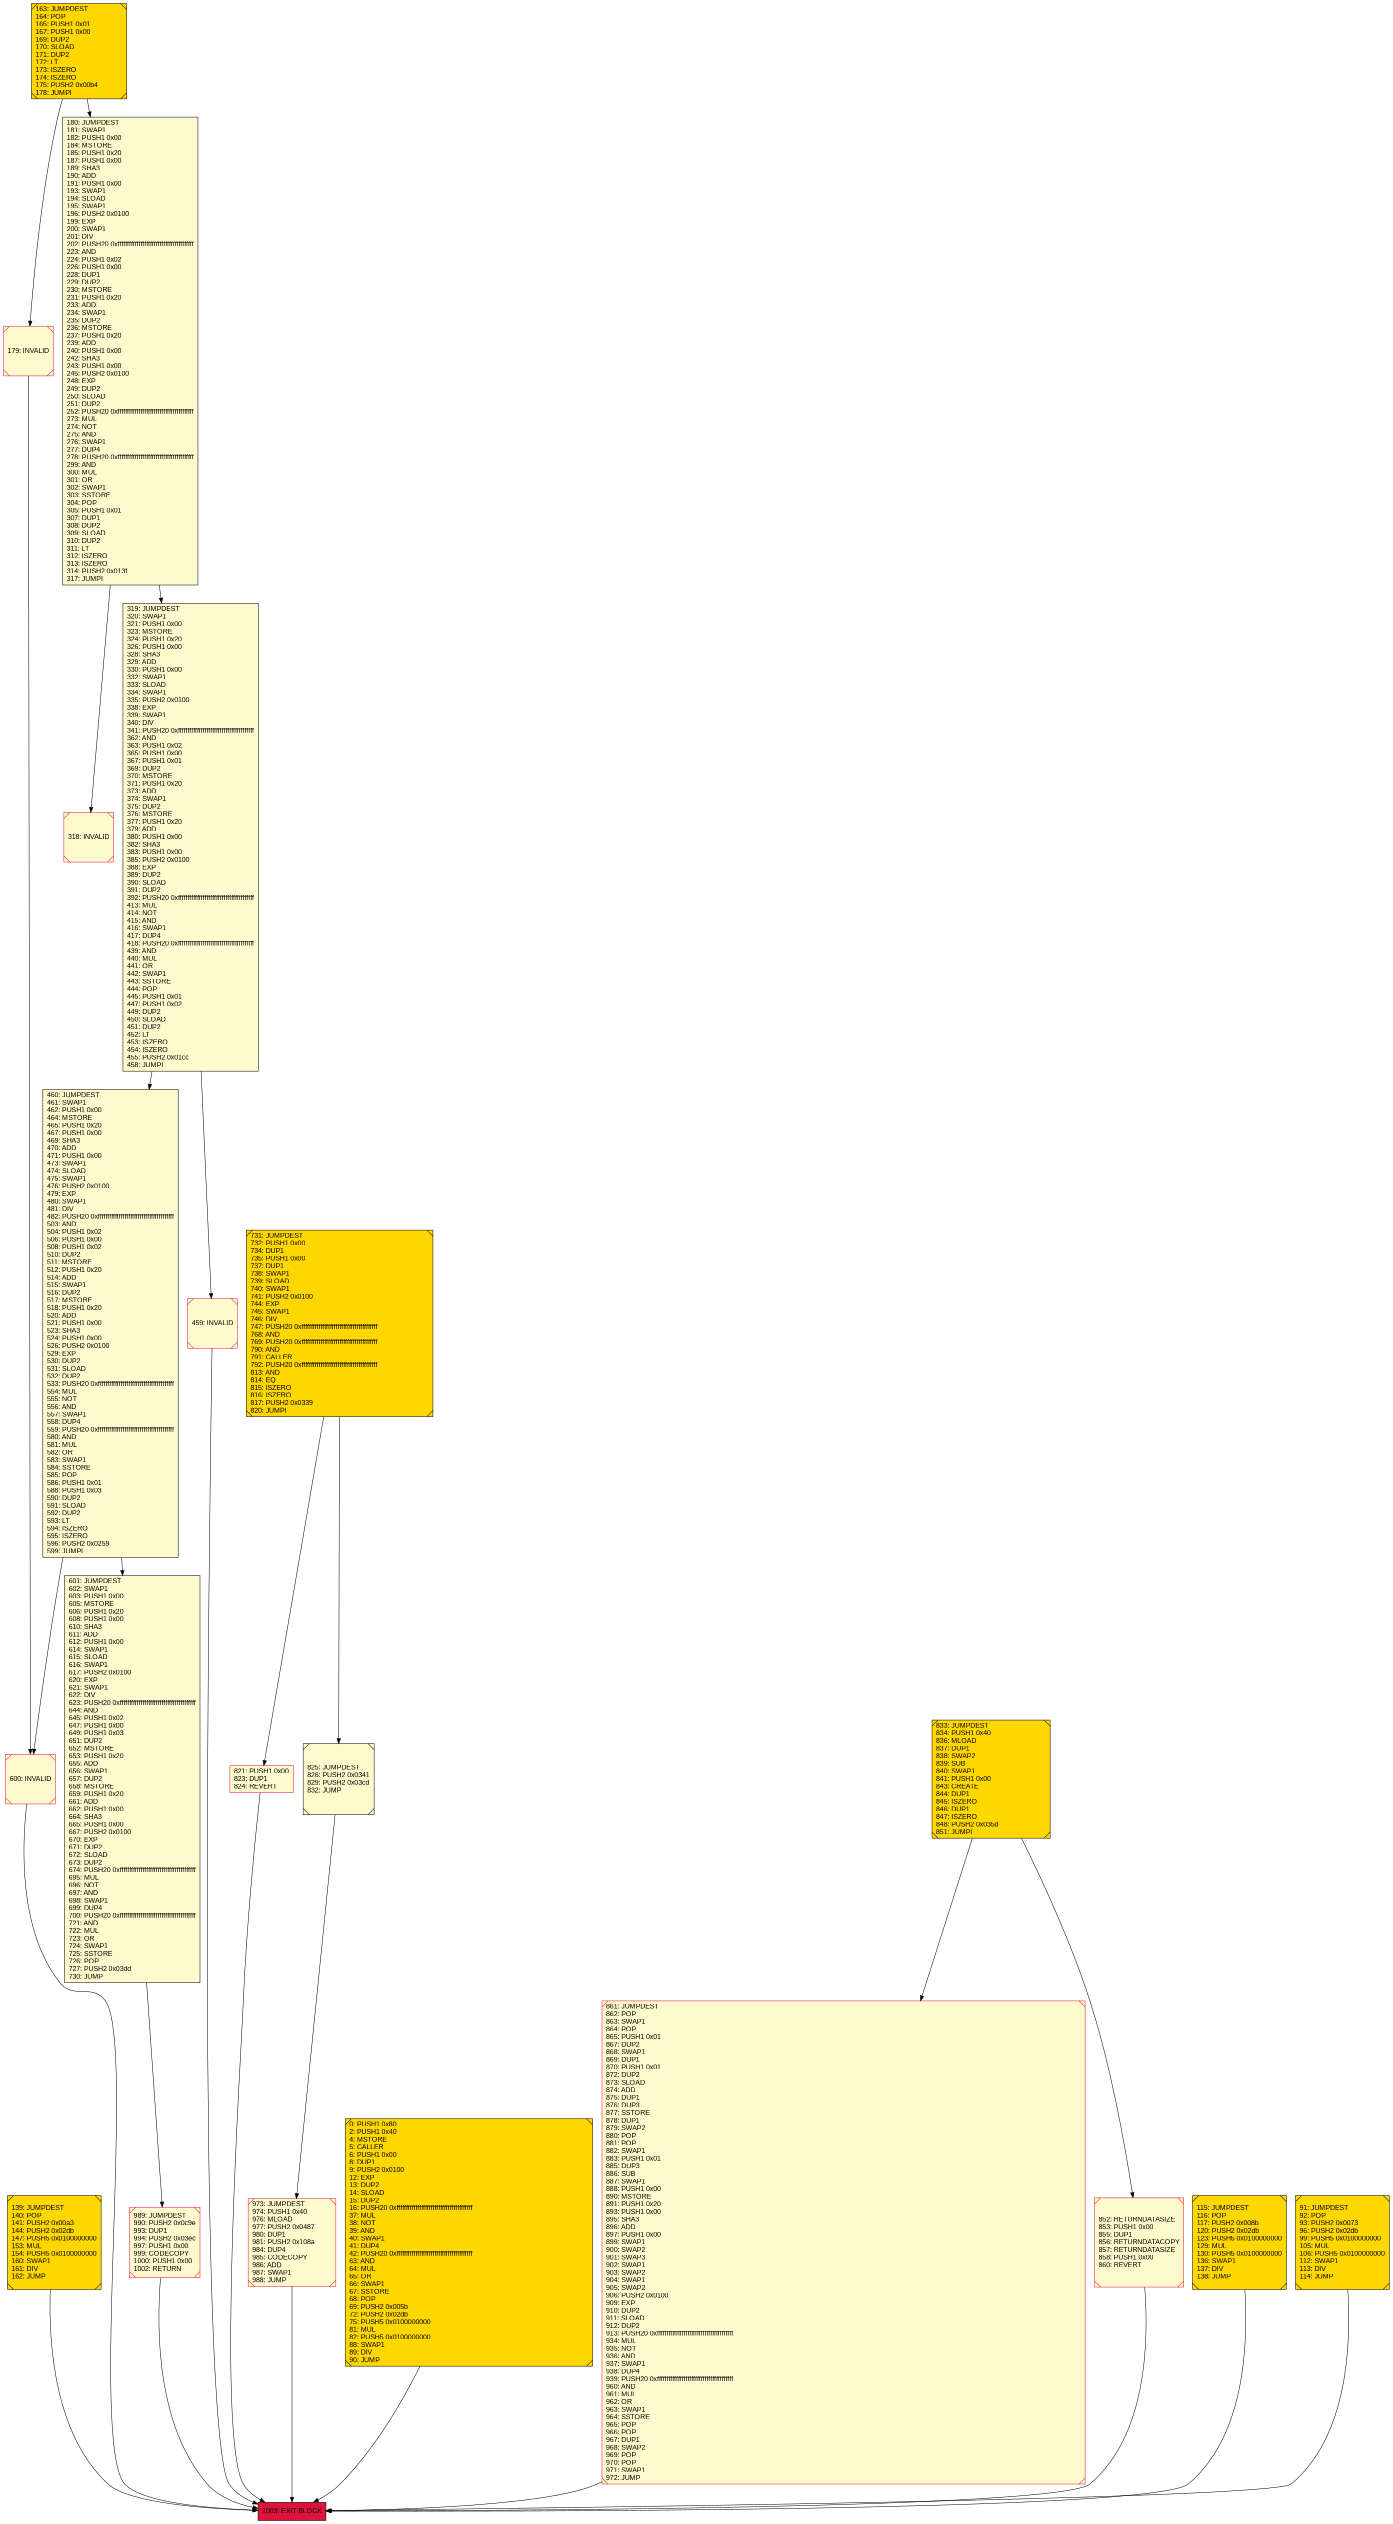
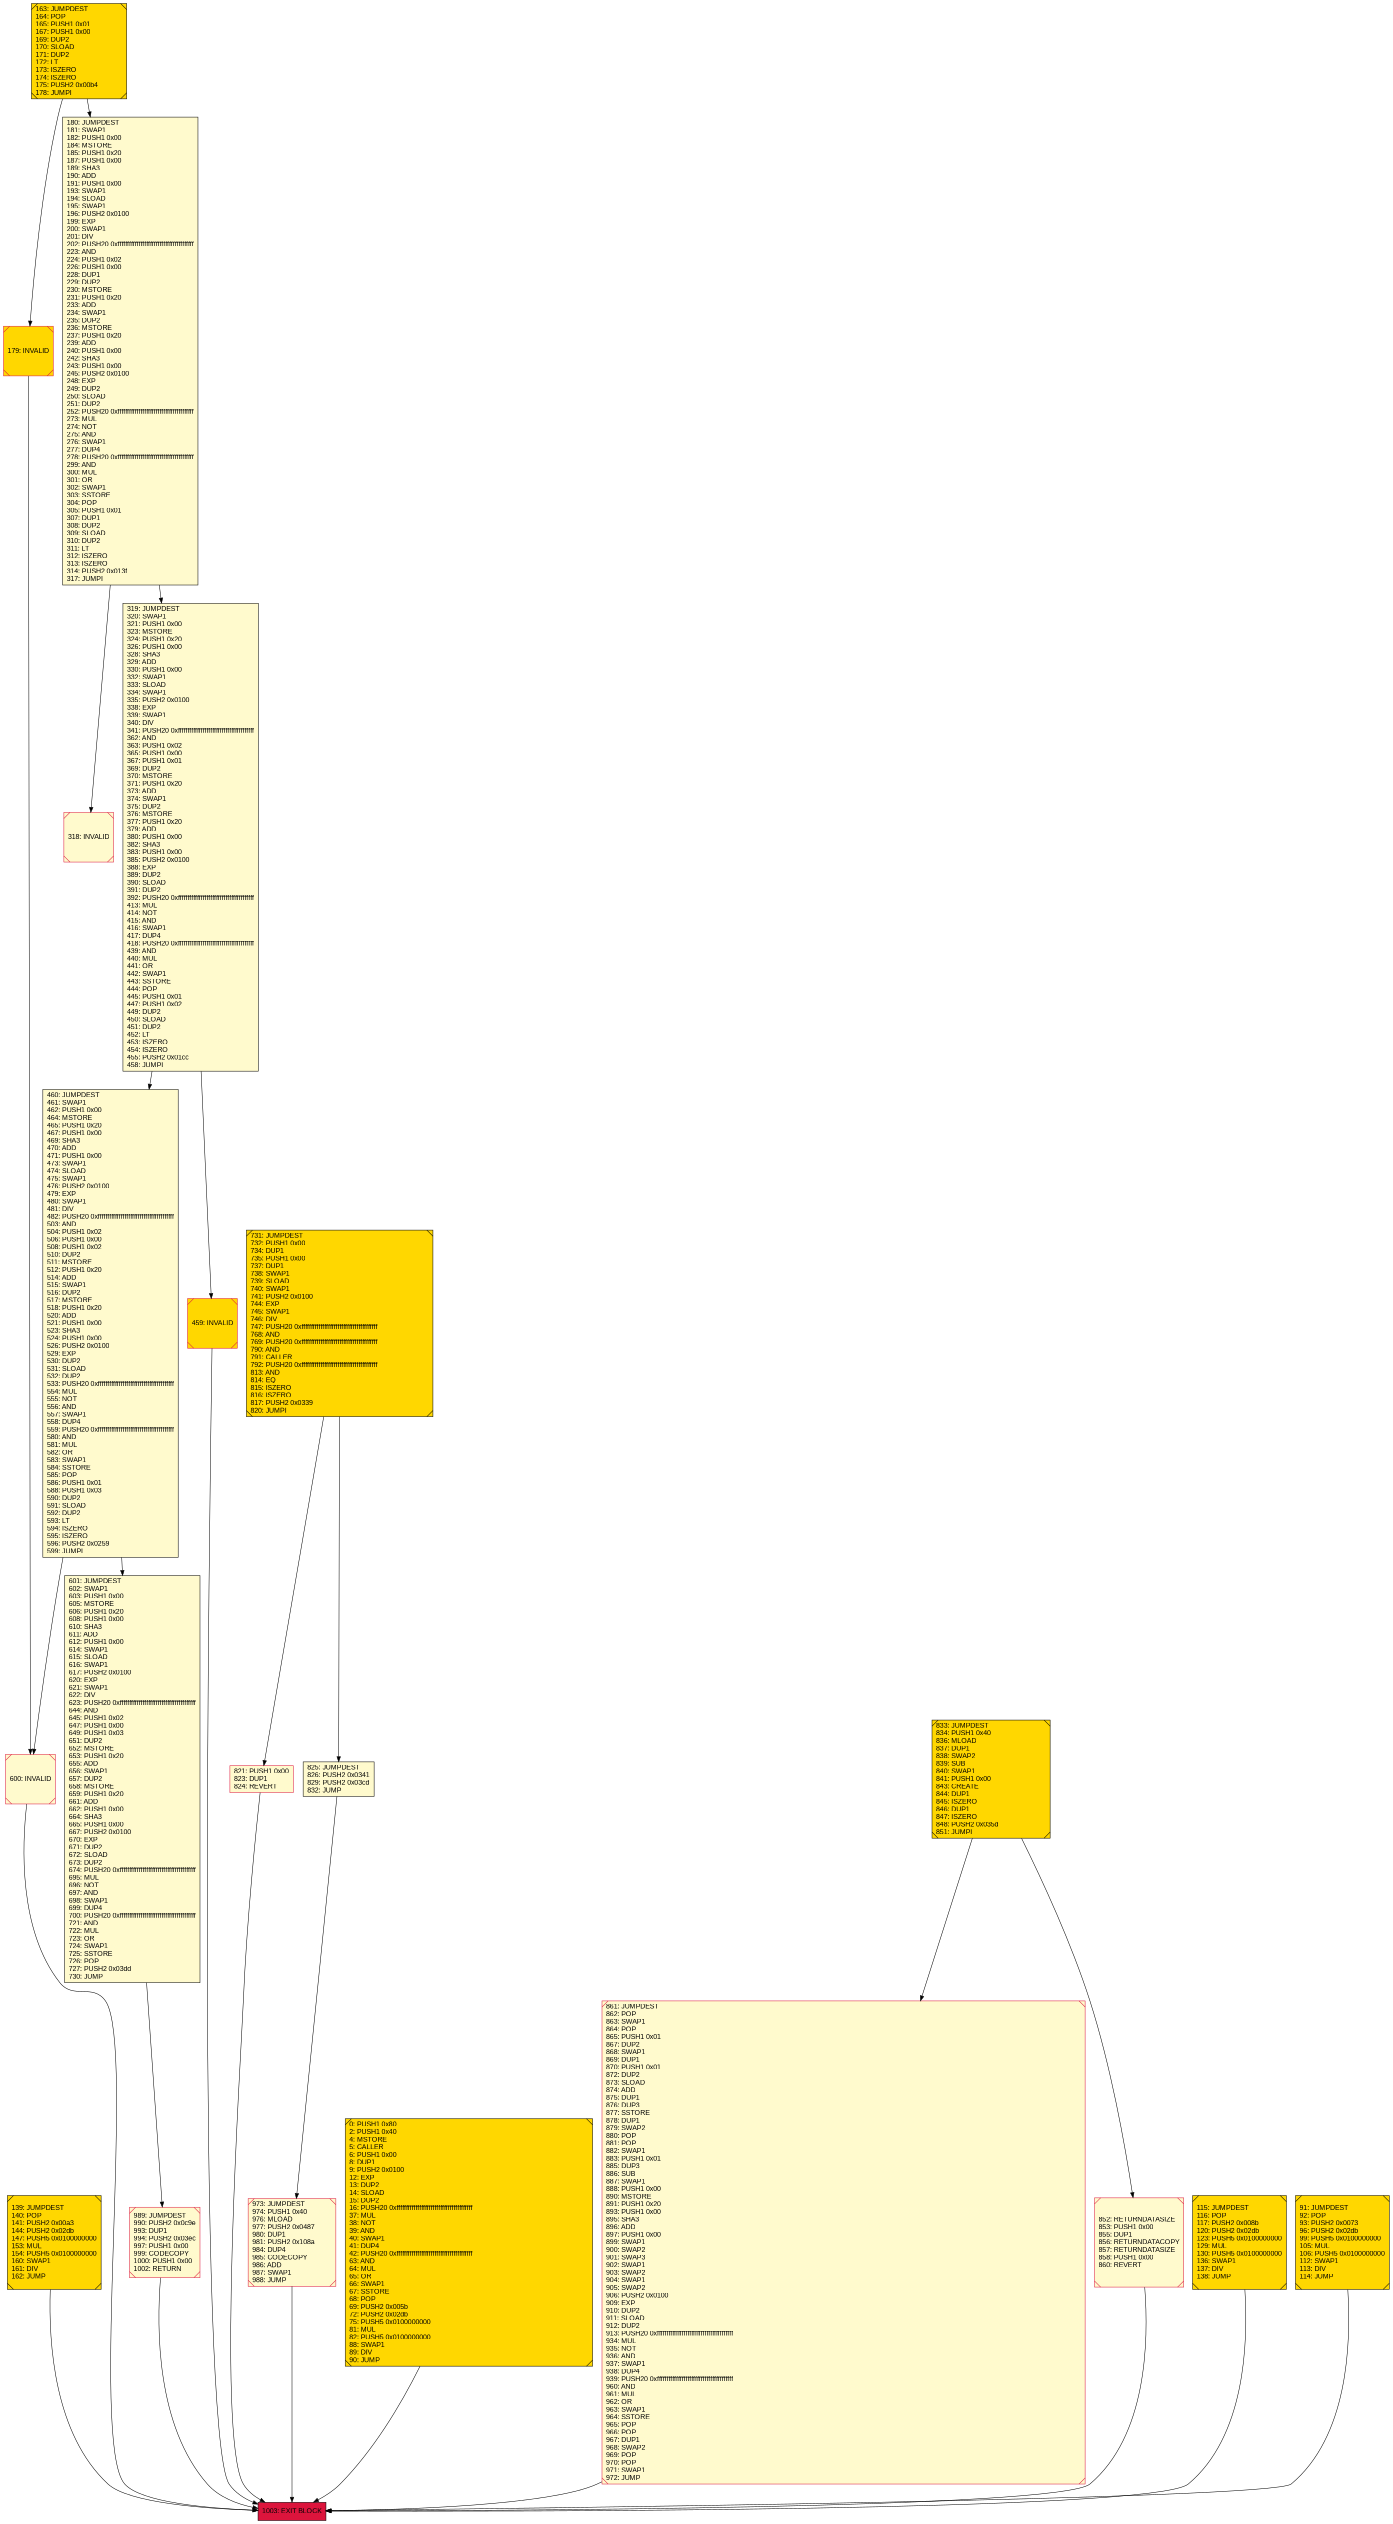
  digraph {
    rankdir=UD
    node [color=black fillcolor=lemonchiffon fontcolor=black fontname=arial shape=Msquare style=filled]
    n1 [color=crimson label="318: INVALID\l"]
    n2 [fillcolor=crimson label="1003: EXIT BLOCK\l" shape=box]
    n3 [label="601: JUMPDEST\l602: SWAP1\l603: PUSH1 0x00\l605: MSTORE\l606: PUSH1 0x20\l608: PUSH1 0x00\l610: SHA3\l611: ADD\l612: PUSH1 0x00\l614: SWAP1\l615: SLOAD\l616: SWAP1\l617: PUSH2 0x0100\l620: EXP\l621: SWAP1\l622: DIV\l623: PUSH20 0xffffffffffffffffffffffffffffffffffffffff\l644: AND\l645: PUSH1 0x02\l647: PUSH1 0x00\l649: PUSH1 0x03\l651: DUP2\l652: MSTORE\l653: PUSH1 0x20\l655: ADD\l656: SWAP1\l657: DUP2\l658: MSTORE\l659: PUSH1 0x20\l661: ADD\l662: PUSH1 0x00\l664: SHA3\l665: PUSH1 0x00\l667: PUSH2 0x0100\l670: EXP\l671: DUP2\l672: SLOAD\l673: DUP2\l674: PUSH20 0xffffffffffffffffffffffffffffffffffffffff\l695: MUL\l696: NOT\l697: AND\l698: SWAP1\l699: DUP4\l700: PUSH20 0xffffffffffffffffffffffffffffffffffffffff\l721: AND\l722: MUL\l723: OR\l724: SWAP1\l725: SSTORE\l726: POP\l727: PUSH2 0x03dd\l730: JUMP\l" shape=box]
    n4 [color=crimson label="989: JUMPDEST\l990: PUSH2 0x0c9e\l993: DUP1\l994: PUSH2 0x03ec\l997: PUSH1 0x00\l999: CODECOPY\l1000: PUSH1 0x00\l1002: RETURN\l"]
    n5 [fillcolor=gold label="139: JUMPDEST\l140: POP\l141: PUSH2 0x00a3\l144: PUSH2 0x02db\l147: PUSH5 0x0100000000\l153: MUL\l154: PUSH5 0x0100000000\l160: SWAP1\l161: DIV\l162: JUMP\l"]
    n6 [label="319: JUMPDEST\l320: SWAP1\l321: PUSH1 0x00\l323: MSTORE\l324: PUSH1 0x20\l326: PUSH1 0x00\l328: SHA3\l329: ADD\l330: PUSH1 0x00\l332: SWAP1\l333: SLOAD\l334: SWAP1\l335: PUSH2 0x0100\l338: EXP\l339: SWAP1\l340: DIV\l341: PUSH20 0xffffffffffffffffffffffffffffffffffffffff\l362: AND\l363: PUSH1 0x02\l365: PUSH1 0x00\l367: PUSH1 0x01\l369: DUP2\l370: MSTORE\l371: PUSH1 0x20\l373: ADD\l374: SWAP1\l375: DUP2\l376: MSTORE\l377: PUSH1 0x20\l379: ADD\l380: PUSH1 0x00\l382: SHA3\l383: PUSH1 0x00\l385: PUSH2 0x0100\l388: EXP\l389: DUP2\l390: SLOAD\l391: DUP2\l392: PUSH20 0xffffffffffffffffffffffffffffffffffffffff\l413: MUL\l414: NOT\l415: AND\l416: SWAP1\l417: DUP4\l418: PUSH20 0xffffffffffffffffffffffffffffffffffffffff\l439: AND\l440: MUL\l441: OR\l442: SWAP1\l443: SSTORE\l444: POP\l445: PUSH1 0x01\l447: PUSH1 0x02\l449: DUP2\l450: SLOAD\l451: DUP2\l452: LT\l453: ISZERO\l454: ISZERO\l455: PUSH2 0x01cc\l458: JUMPI\l" shape=box]
    n7 [label="460: JUMPDEST\l461: SWAP1\l462: PUSH1 0x00\l464: MSTORE\l465: PUSH1 0x20\l467: PUSH1 0x00\l469: SHA3\l470: ADD\l471: PUSH1 0x00\l473: SWAP1\l474: SLOAD\l475: SWAP1\l476: PUSH2 0x0100\l479: EXP\l480: SWAP1\l481: DIV\l482: PUSH20 0xffffffffffffffffffffffffffffffffffffffff\l503: AND\l504: PUSH1 0x02\l506: PUSH1 0x00\l508: PUSH1 0x02\l510: DUP2\l511: MSTORE\l512: PUSH1 0x20\l514: ADD\l515: SWAP1\l516: DUP2\l517: MSTORE\l518: PUSH1 0x20\l520: ADD\l521: PUSH1 0x00\l523: SHA3\l524: PUSH1 0x00\l526: PUSH2 0x0100\l529: EXP\l530: DUP2\l531: SLOAD\l532: DUP2\l533: PUSH20 0xffffffffffffffffffffffffffffffffffffffff\l554: MUL\l555: NOT\l556: AND\l557: SWAP1\l558: DUP4\l559: PUSH20 0xffffffffffffffffffffffffffffffffffffffff\l580: AND\l581: MUL\l582: OR\l583: SWAP1\l584: SSTORE\l585: POP\l586: PUSH1 0x01\l588: PUSH1 0x03\l590: DUP2\l591: SLOAD\l592: DUP2\l593: LT\l594: ISZERO\l595: ISZERO\l596: PUSH2 0x0259\l599: JUMPI\l" shape=box]
-   n8 [color=crimson label="459: INVALID\l"]
+   n8 [color=crimson fillcolor=gold label="459: INVALID\l"]
    n9 [color=crimson label="600: INVALID\l"]
    n10 [fillcolor=gold label="163: JUMPDEST\l164: POP\l165: PUSH1 0x01\l167: PUSH1 0x00\l169: DUP2\l170: SLOAD\l171: DUP2\l172: LT\l173: ISZERO\l174: ISZERO\l175: PUSH2 0x00b4\l178: JUMPI\l"]
    n11 [label="180: JUMPDEST\l181: SWAP1\l182: PUSH1 0x00\l184: MSTORE\l185: PUSH1 0x20\l187: PUSH1 0x00\l189: SHA3\l190: ADD\l191: PUSH1 0x00\l193: SWAP1\l194: SLOAD\l195: SWAP1\l196: PUSH2 0x0100\l199: EXP\l200: SWAP1\l201: DIV\l202: PUSH20 0xffffffffffffffffffffffffffffffffffffffff\l223: AND\l224: PUSH1 0x02\l226: PUSH1 0x00\l228: DUP1\l229: DUP2\l230: MSTORE\l231: PUSH1 0x20\l233: ADD\l234: SWAP1\l235: DUP2\l236: MSTORE\l237: PUSH1 0x20\l239: ADD\l240: PUSH1 0x00\l242: SHA3\l243: PUSH1 0x00\l245: PUSH2 0x0100\l248: EXP\l249: DUP2\l250: SLOAD\l251: DUP2\l252: PUSH20 0xffffffffffffffffffffffffffffffffffffffff\l273: MUL\l274: NOT\l275: AND\l276: SWAP1\l277: DUP4\l278: PUSH20 0xffffffffffffffffffffffffffffffffffffffff\l299: AND\l300: MUL\l301: OR\l302: SWAP1\l303: SSTORE\l304: POP\l305: PUSH1 0x01\l307: DUP1\l308: DUP2\l309: SLOAD\l310: DUP2\l311: LT\l312: ISZERO\l313: ISZERO\l314: PUSH2 0x013f\l317: JUMPI\l" shape=box]
-   n12 [color=crimson label="179: INVALID\l"]
+   n12 [color=crimson fillcolor=gold label="179: INVALID\l"]
    n13 [color=crimson label="973: JUMPDEST\l974: PUSH1 0x40\l976: MLOAD\l977: PUSH2 0x0487\l980: DUP1\l981: PUSH2 0x108a\l984: DUP4\l985: CODECOPY\l986: ADD\l987: SWAP1\l988: JUMP\l"]
    n14 [fillcolor=gold label="0: PUSH1 0x80\l2: PUSH1 0x40\l4: MSTORE\l5: CALLER\l6: PUSH1 0x00\l8: DUP1\l9: PUSH2 0x0100\l12: EXP\l13: DUP2\l14: SLOAD\l15: DUP2\l16: PUSH20 0xffffffffffffffffffffffffffffffffffffffff\l37: MUL\l38: NOT\l39: AND\l40: SWAP1\l41: DUP4\l42: PUSH20 0xffffffffffffffffffffffffffffffffffffffff\l63: AND\l64: MUL\l65: OR\l66: SWAP1\l67: SSTORE\l68: POP\l69: PUSH2 0x005b\l72: PUSH2 0x02db\l75: PUSH5 0x0100000000\l81: MUL\l82: PUSH5 0x0100000000\l88: SWAP1\l89: DIV\l90: JUMP\l"]
    n15 [fillcolor=gold label="833: JUMPDEST\l834: PUSH1 0x40\l836: MLOAD\l837: DUP1\l838: SWAP2\l839: SUB\l840: SWAP1\l841: PUSH1 0x00\l843: CREATE\l844: DUP1\l845: ISZERO\l846: DUP1\l847: ISZERO\l848: PUSH2 0x035d\l851: JUMPI\l"]
    n16 [color=crimson label="852: RETURNDATASIZE\l853: PUSH1 0x00\l855: DUP1\l856: RETURNDATACOPY\l857: RETURNDATASIZE\l858: PUSH1 0x00\l860: REVERT\l"]
    n17 [color=crimson label="861: JUMPDEST\l862: POP\l863: SWAP1\l864: POP\l865: PUSH1 0x01\l867: DUP2\l868: SWAP1\l869: DUP1\l870: PUSH1 0x01\l872: DUP2\l873: SLOAD\l874: ADD\l875: DUP1\l876: DUP3\l877: SSTORE\l878: DUP1\l879: SWAP2\l880: POP\l881: POP\l882: SWAP1\l883: PUSH1 0x01\l885: DUP3\l886: SUB\l887: SWAP1\l888: PUSH1 0x00\l890: MSTORE\l891: PUSH1 0x20\l893: PUSH1 0x00\l895: SHA3\l896: ADD\l897: PUSH1 0x00\l899: SWAP1\l900: SWAP2\l901: SWAP3\l902: SWAP1\l903: SWAP2\l904: SWAP1\l905: SWAP2\l906: PUSH2 0x0100\l909: EXP\l910: DUP2\l911: SLOAD\l912: DUP2\l913: PUSH20 0xffffffffffffffffffffffffffffffffffffffff\l934: MUL\l935: NOT\l936: AND\l937: SWAP1\l938: DUP4\l939: PUSH20 0xffffffffffffffffffffffffffffffffffffffff\l960: AND\l961: MUL\l962: OR\l963: SWAP1\l964: SSTORE\l965: POP\l966: POP\l967: DUP1\l968: SWAP2\l969: POP\l970: POP\l971: SWAP1\l972: JUMP\l"]
    n18 [fillcolor=gold label="115: JUMPDEST\l116: POP\l117: PUSH2 0x008b\l120: PUSH2 0x02db\l123: PUSH5 0x0100000000\l129: MUL\l130: PUSH5 0x0100000000\l136: SWAP1\l137: DIV\l138: JUMP\l"]
    n19 [fillcolor=gold label="91: JUMPDEST\l92: POP\l93: PUSH2 0x0073\l96: PUSH2 0x02db\l99: PUSH5 0x0100000000\l105: MUL\l106: PUSH5 0x0100000000\l112: SWAP1\l113: DIV\l114: JUMP\l"]
    n20 [color=crimson label="821: PUSH1 0x00\l823: DUP1\l824: REVERT\l" shape=box]
-   n21 [label="825: JUMPDEST\l826: PUSH2 0x0341\l829: PUSH2 0x03cd\l832: JUMP\l"]
+   n21 [label="825: JUMPDEST\l826: PUSH2 0x0341\l829: PUSH2 0x03cd\l832: JUMP\l" shape=box]
    n22 [fillcolor=gold label="731: JUMPDEST\l732: PUSH1 0x00\l734: DUP1\l735: PUSH1 0x00\l737: DUP1\l738: SWAP1\l739: SLOAD\l740: SWAP1\l741: PUSH2 0x0100\l744: EXP\l745: SWAP1\l746: DIV\l747: PUSH20 0xffffffffffffffffffffffffffffffffffffffff\l768: AND\l769: PUSH20 0xffffffffffffffffffffffffffffffffffffffff\l790: AND\l791: CALLER\l792: PUSH20 0xffffffffffffffffffffffffffffffffffffffff\l813: AND\l814: EQ\l815: ISZERO\l816: ISZERO\l817: PUSH2 0x0339\l820: JUMPI\l"]
    n3 -> n4
    n4 -> n2
    n5 -> n2
    n6 -> n7
    n6 -> n8
    n7 -> n3
    n7 -> n9
    n8 -> n2
    n9 -> n2
    n10 -> n11
    n10 -> n12
    n11 -> n1
    n11 -> n6
    n12 -> n9
    n13 -> n2
    n14 -> n2
    n15 -> n16
    n15 -> n17
    n16 -> n2
    n17 -> n2
    n18 -> n2
    n19 -> n2
    n20 -> n2
    n21 -> n13
    n22 -> n20
    n22 -> n21
  }
